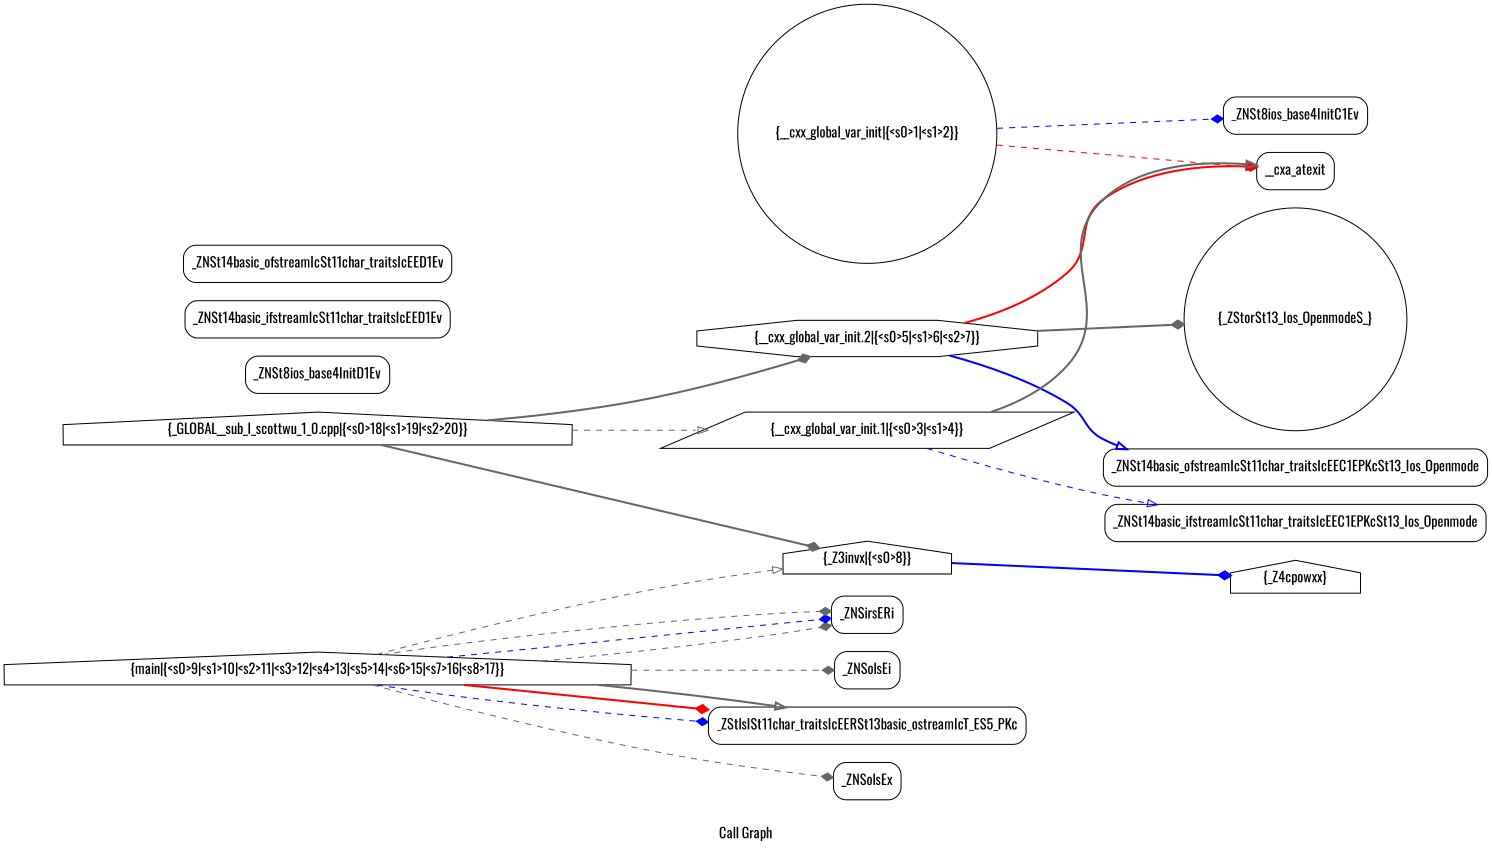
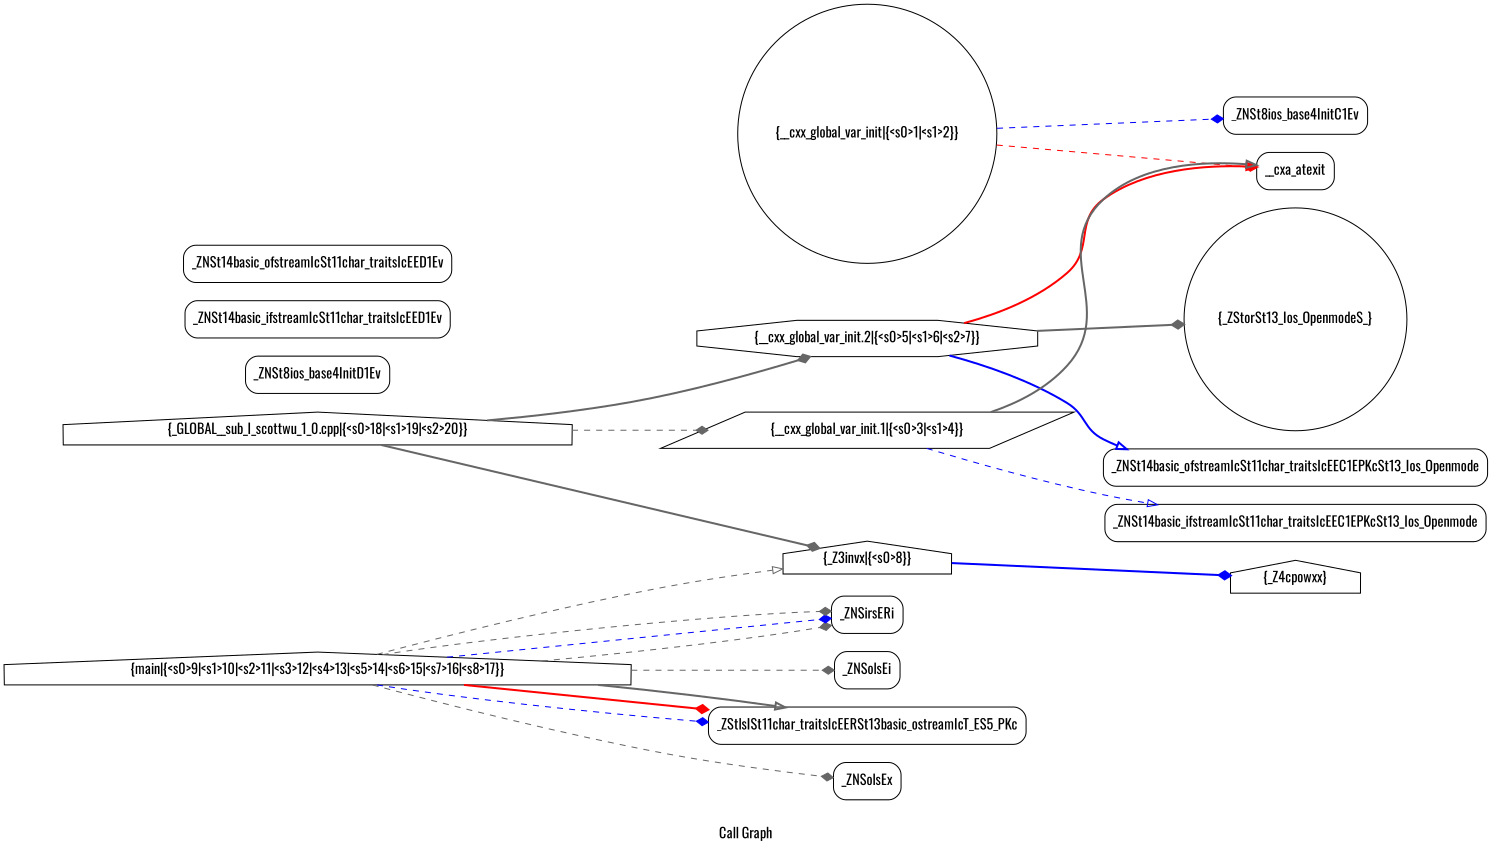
  digraph {
    fontname=Oswald
    label="Call Graph"
    rankdir=LR
    node [fontname=Oswald shape=Mrecord]
    edge [arrowhead=diamond color=gray40 fontname=Oswald style=dashed tailport=s0]
    n1 [label="{__cxx_global_var_init|{<s0>1|<s1>2}}" shape=circle]
    n2 [label="{_ZNSt8ios_base4InitC1Ev}"]
    n3 [label="{__cxa_atexit}"]
    n4 [label="{__cxx_global_var_init.2|{<s0>5|<s1>6|<s2>7}}" shape=octagon]
    n5 [label="{_ZStorSt13_Ios_OpenmodeS_}" shape=circle]
    n6 [label="{_ZNSt14basic_ofstreamIcSt11char_traitsIcEEC1EPKcSt13_Ios_Openmode}"]
    n7 [label="{_ZNSirsERi}"]
    n8 [label="{_ZNSt8ios_base4InitD1Ev}"]
    n9 [label="{_ZNSolsEi}"]
    n10 [label="{__cxx_global_var_init.1|{<s0>3|<s1>4}}" shape=parallelogram]
    n11 [label="{_ZNSt14basic_ifstreamIcSt11char_traitsIcEEC1EPKcSt13_Ios_Openmode}"]
    n12 [label="{_Z4cpowxx}" shape=house]
    n13 [label="{_GLOBAL__sub_I_scottwu_1_0.cpp|{<s0>18|<s1>19|<s2>20}}" shape=house]
    n14 [label="{_Z3invx|{<s0>8}}" shape=house]
    n15 [label="{_ZNSt14basic_ifstreamIcSt11char_traitsIcEED1Ev}"]
    n16 [label="{main|{<s0>9|<s1>10|<s2>11|<s3>12|<s4>13|<s5>14|<s6>15|<s7>16|<s8>17}}" shape=house]
    n17 [label="{_ZStlsISt11char_traitsIcEERSt13basic_ostreamIcT_ES5_PKc}"]
    n18 [label="{_ZNSolsEx}"]
    n19 [label="{_ZNSt14basic_ofstreamIcSt11char_traitsIcEED1Ev}"]
    n1 -> n2 [color=blue]
    n1 -> n3 [color=red tailport=s1]
    n4 -> n3 [arrowhead=onormal color=red style=bold tailport=s2]
    n4 -> n5 [style=bold]
    n4 -> n6 [arrowhead=onormal color=blue style=bold tailport=s1]
    n10 -> n3 [arrowhead=onormal style=bold tailport=s1]
    n10 -> n11 [arrowhead=onormal color=blue]
    n13 -> n4 [style=bold tailport=s2]
-   n13 -> n10 [arrowhead=onormal tailport=s1]
+   n13 -> n10 [tailport=s1]
    n13 -> n14 [style=bold]
    n14 -> n12 [color=blue style=bold]
    n16 -> n7 [tailport=s1]
    n16 -> n7 [color=blue tailport=s2]
    n16 -> n7 [tailport=s3]
    n16 -> n9 [tailport=s5]
    n16 -> n14 [arrowhead=onormal]
    n16 -> n17 [color=blue tailport=s4]
    n16 -> n17 [color=red style=bold tailport=s6]
    n16 -> n17 [arrowhead=onormal style=bold tailport=s8]
    n16 -> n18 [tailport=s7]
  }
